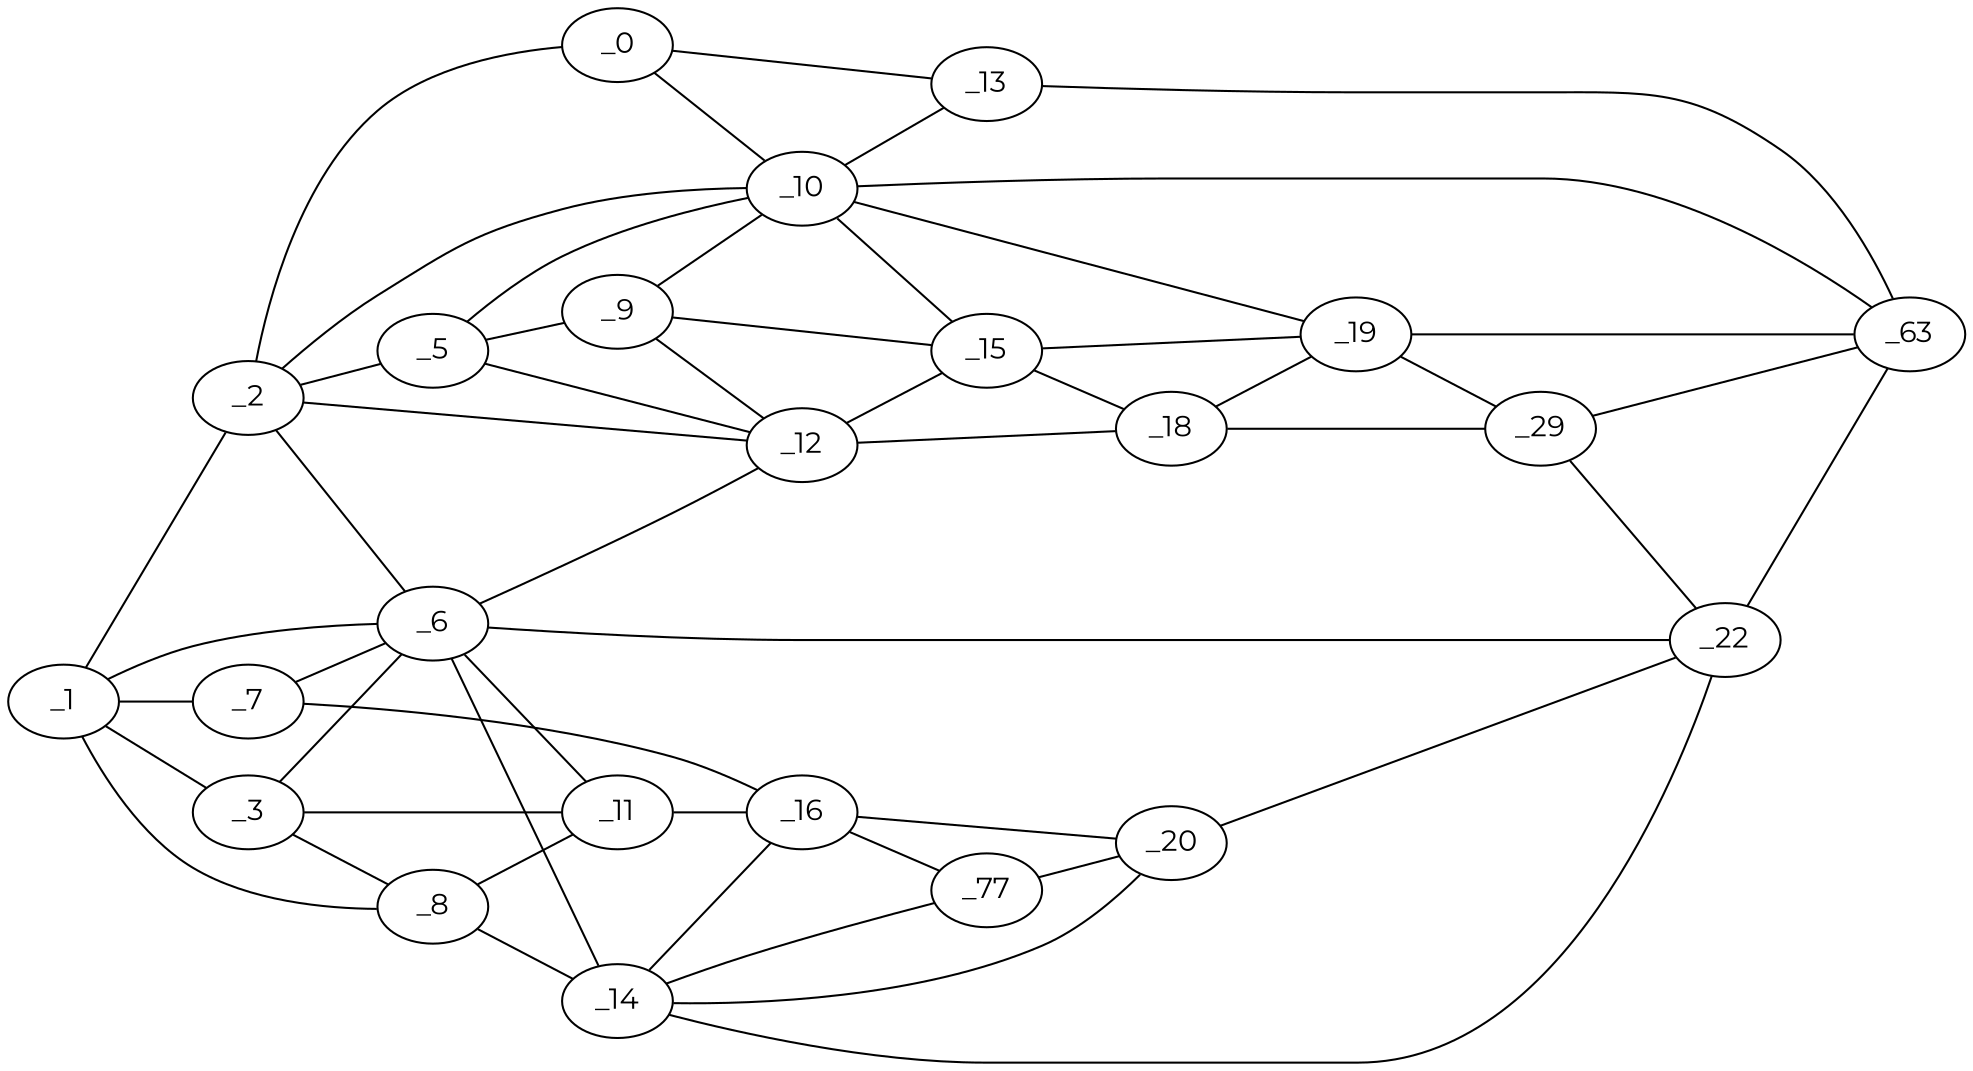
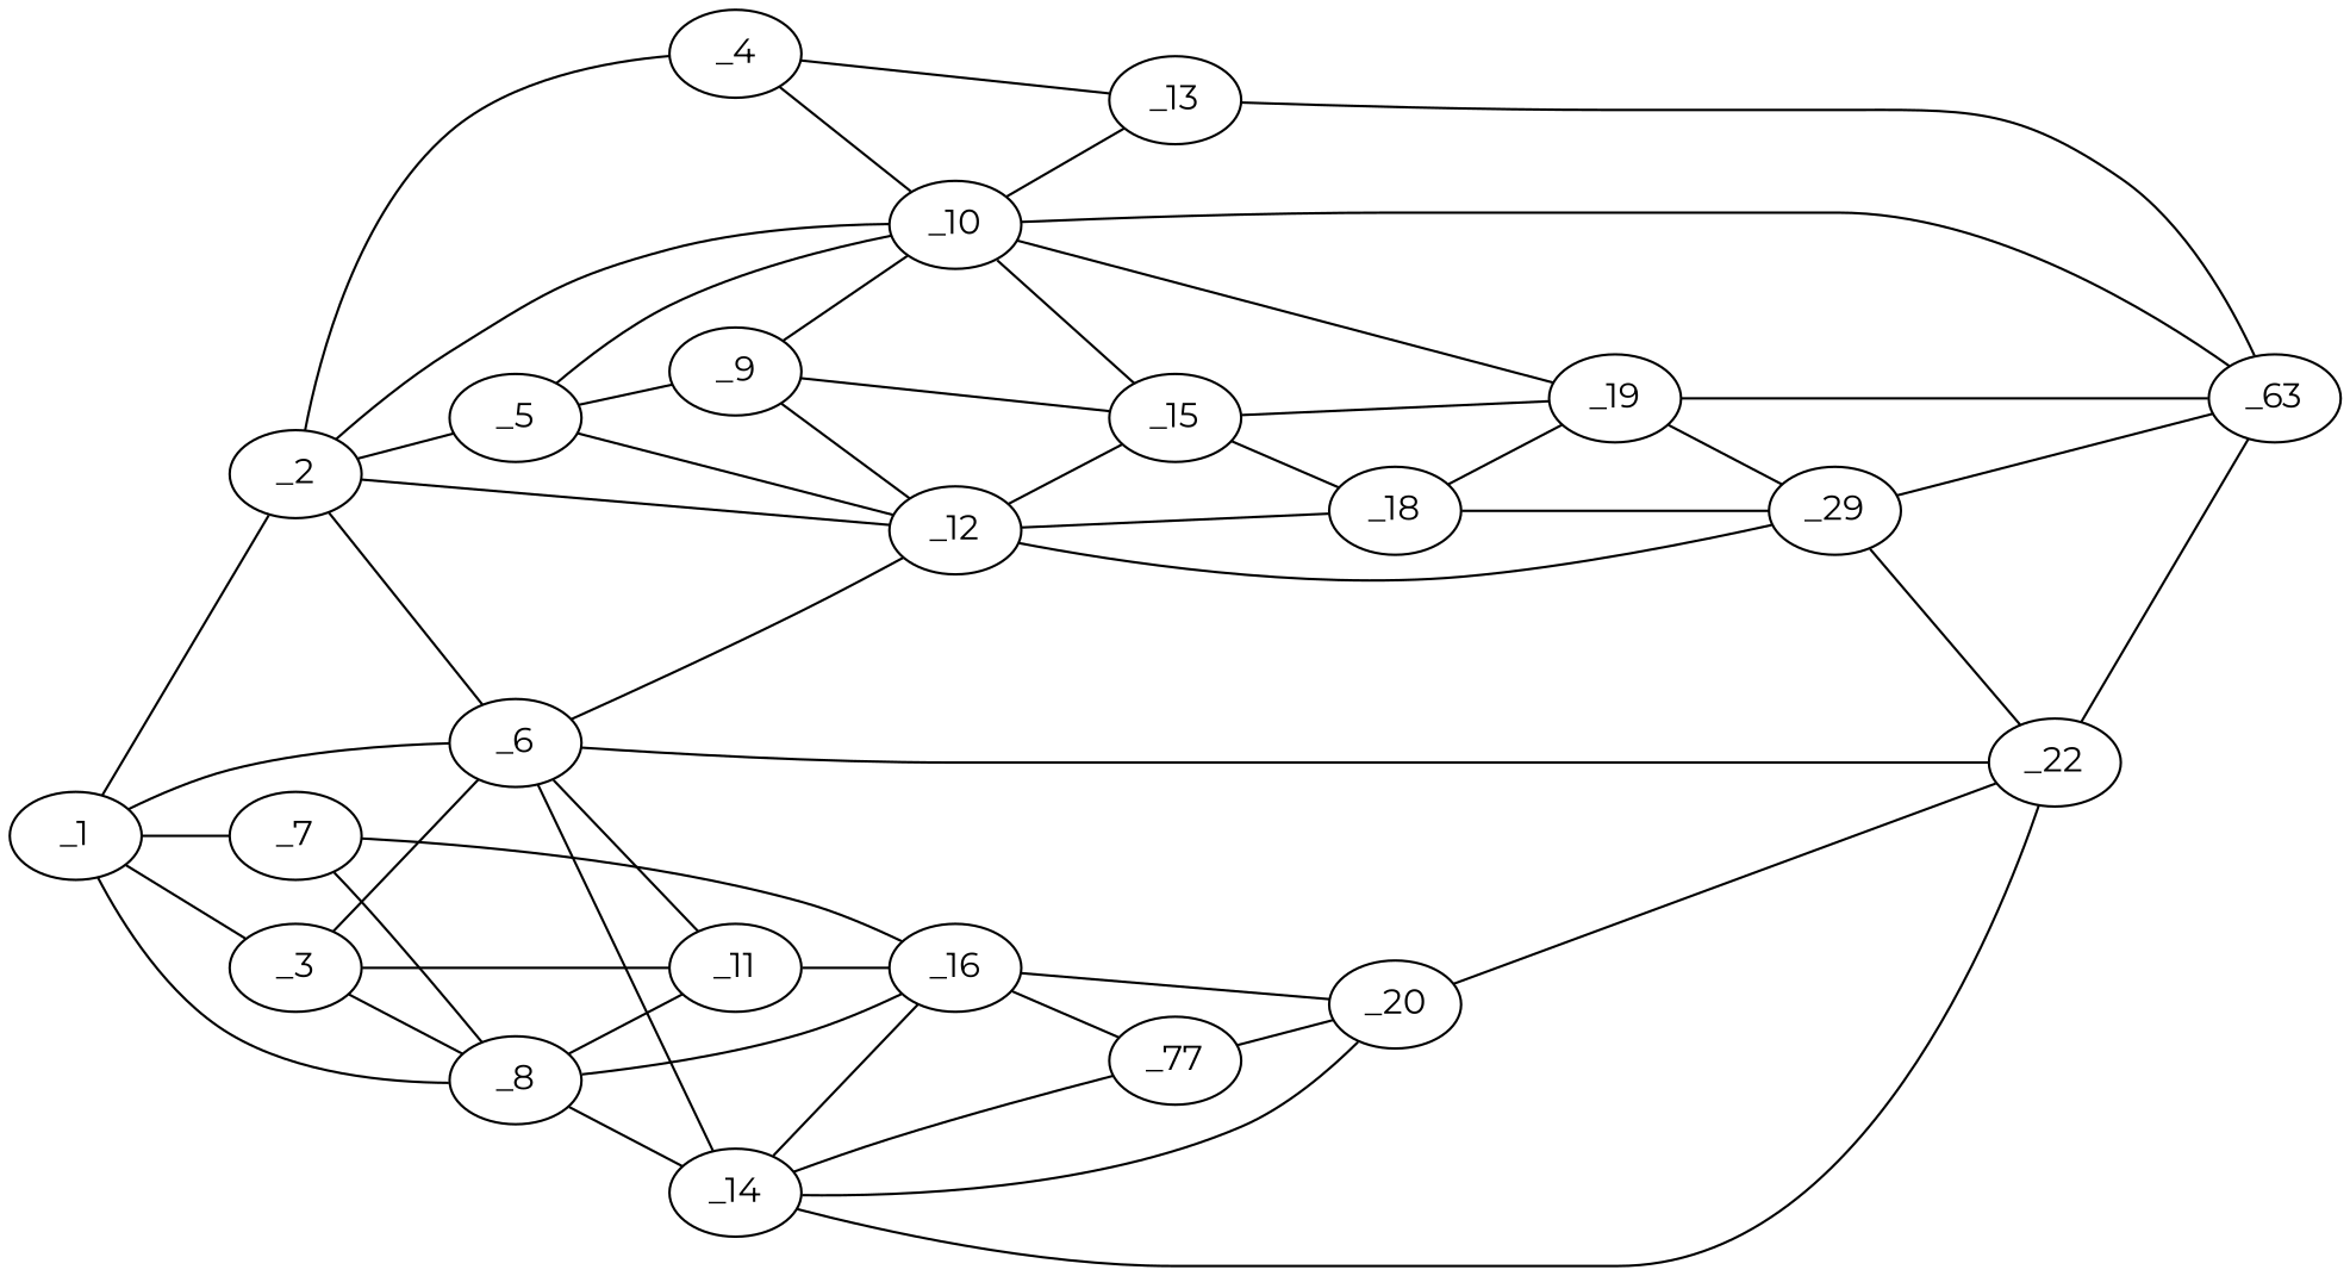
  graph {
    fontname=Montserrat
    rankdir=LR
    node [fontname=Montserrat x=47 y=31]
    edge [fontname=Montserrat valence=2]
    _1 [x=40 y=38]
    _2 [x=44 y=103]
    _3
    _6 [x=52 y=52]
    _7 [x=54 y=3]
    _8 [x=54 y=13]
-   _4 [y=118 label=_0]
+   _4 [y=118]
    _5 [x=51 y=100]
    _10 [x=57 y=114]
    _12 [x=58 y=85]
    _13 [x=61 y=124]
    _11 [x=58]
    _14 [x=63 y=32]
    _22 [x=84 y=68]
    _16 [x=64 y=6]
    _9 [x=57 y=96]
    _15 [x=63 y=96]
    _19 [x=80 y=98]
    n19 [label=_63 x=84 y=116]
    _18 [x=79 y=95]
    n21 [label=_29 x=83 y=81]
    n22 [label=_77 x=78 y=12]
    _20 [x=83 y=12]
    _1 -- _2 [valence=1]
    _1 -- _3 [valence=1]
    _1 -- _6 [valence=1]
    _1 -- _7 [valence=1]
    _1 -- _8
    _2 -- _6
    _2 -- _4 [valence=1]
    _2 -- _5
    _2 -- _10
    _2 -- _12 [valence=1]
    _3 -- _6
    _3 -- _8
    _3 -- _11 [valence=1]
    _6 -- _12
    _6 -- _11
    _6 -- _14
    _6 -- _22
-   _7 -- _6
+   _7 -- _8
    _7 -- _16 [valence=1]
    _8 -- _11 [valence=1]
    _8 -- _14 [valence=1]
+   _8 -- _16
    _4 -- _10
    _4 -- _13 [valence=1]
    _5 -- _10 [valence=1]
    _5 -- _12 [valence=1]
    _5 -- _9
    _10 -- _13 [valence=1]
    _10 -- _15 [valence=1]
    _10 -- _19
    _10 -- n19 [valence=1]
    _12 -- _15
    _12 -- _18 [valence=1]
+   _12 -- n21
    _13 -- n19 [valence=1]
    _11 -- _16
    _14 -- _22 [valence=1]
    _14 -- _16
    _14 -- n22 [valence=1]
    _14 -- _20
    _22 -- n19 [valence=1]
    _16 -- n22
    _16 -- _20 [valence=1]
    _9 -- _10
    _9 -- _12
    _9 -- _15
    _15 -- _19
    _15 -- _18
    _19 -- n19
    _19 -- n21
    _18 -- _19 [valence=1]
    _18 -- n21
    n21 -- _22 [valence=1]
    n21 -- n19
    n22 -- _20
    _20 -- _22 [valence=1]
  }
